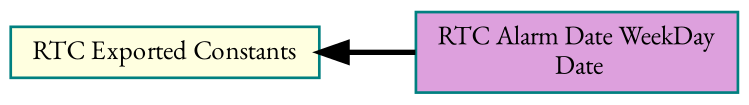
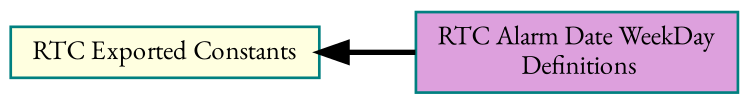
  digraph {
    rankdir=LR
    fontname="EB Garamond"
    node [color=teal fontname="EB Garamond" fontsize=10 shape=record style=filled]
-   n1 [fillcolor=plum fontcolor=black height=0.2 label="RTC Alarm Date WeekDay\l Date" width=0.4]
+   n1 [fillcolor=plum fontcolor=black height=0.2 label="RTC Alarm Date WeekDay\l Definitions" width=0.4]
    n2 [fillcolor=lightyellow height=0.2 label="RTC Exported Constants" width=0.4]
    n2 -> n1 [dir=back fontname="EB Garamond" fontsize=10 labelfontname=Helvetica labelfontsize=10 shape=plaintext style=bold color=black]
  }
